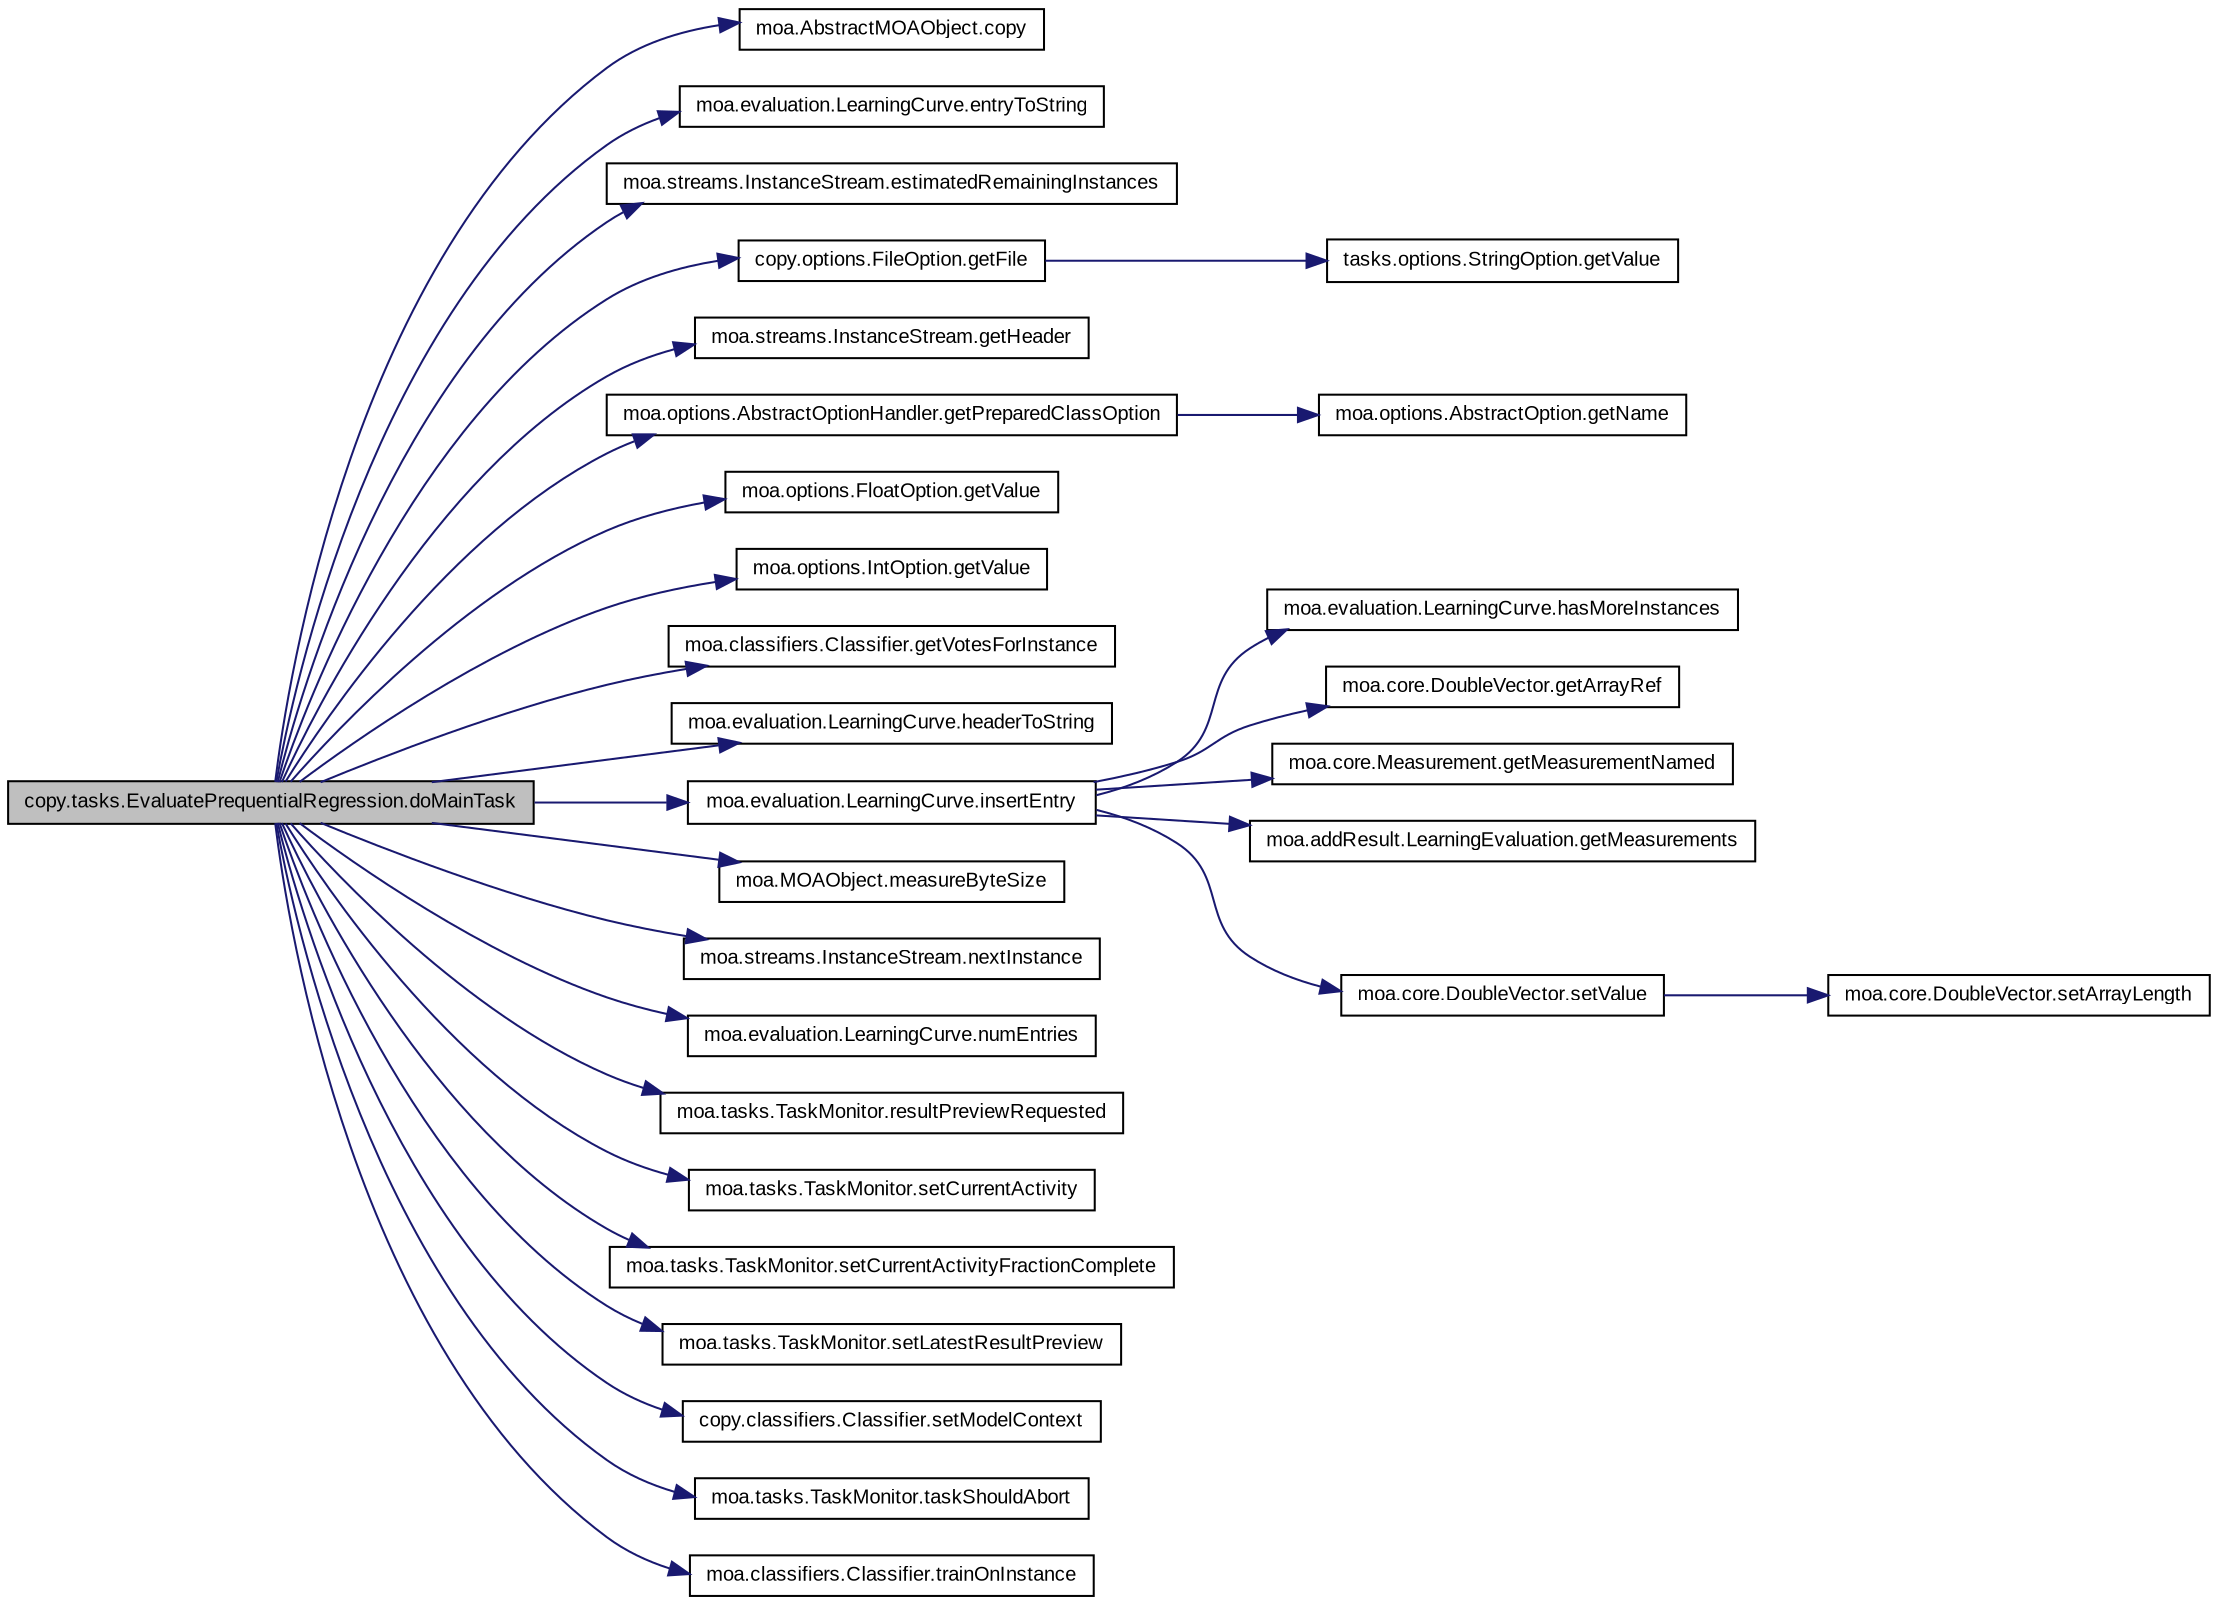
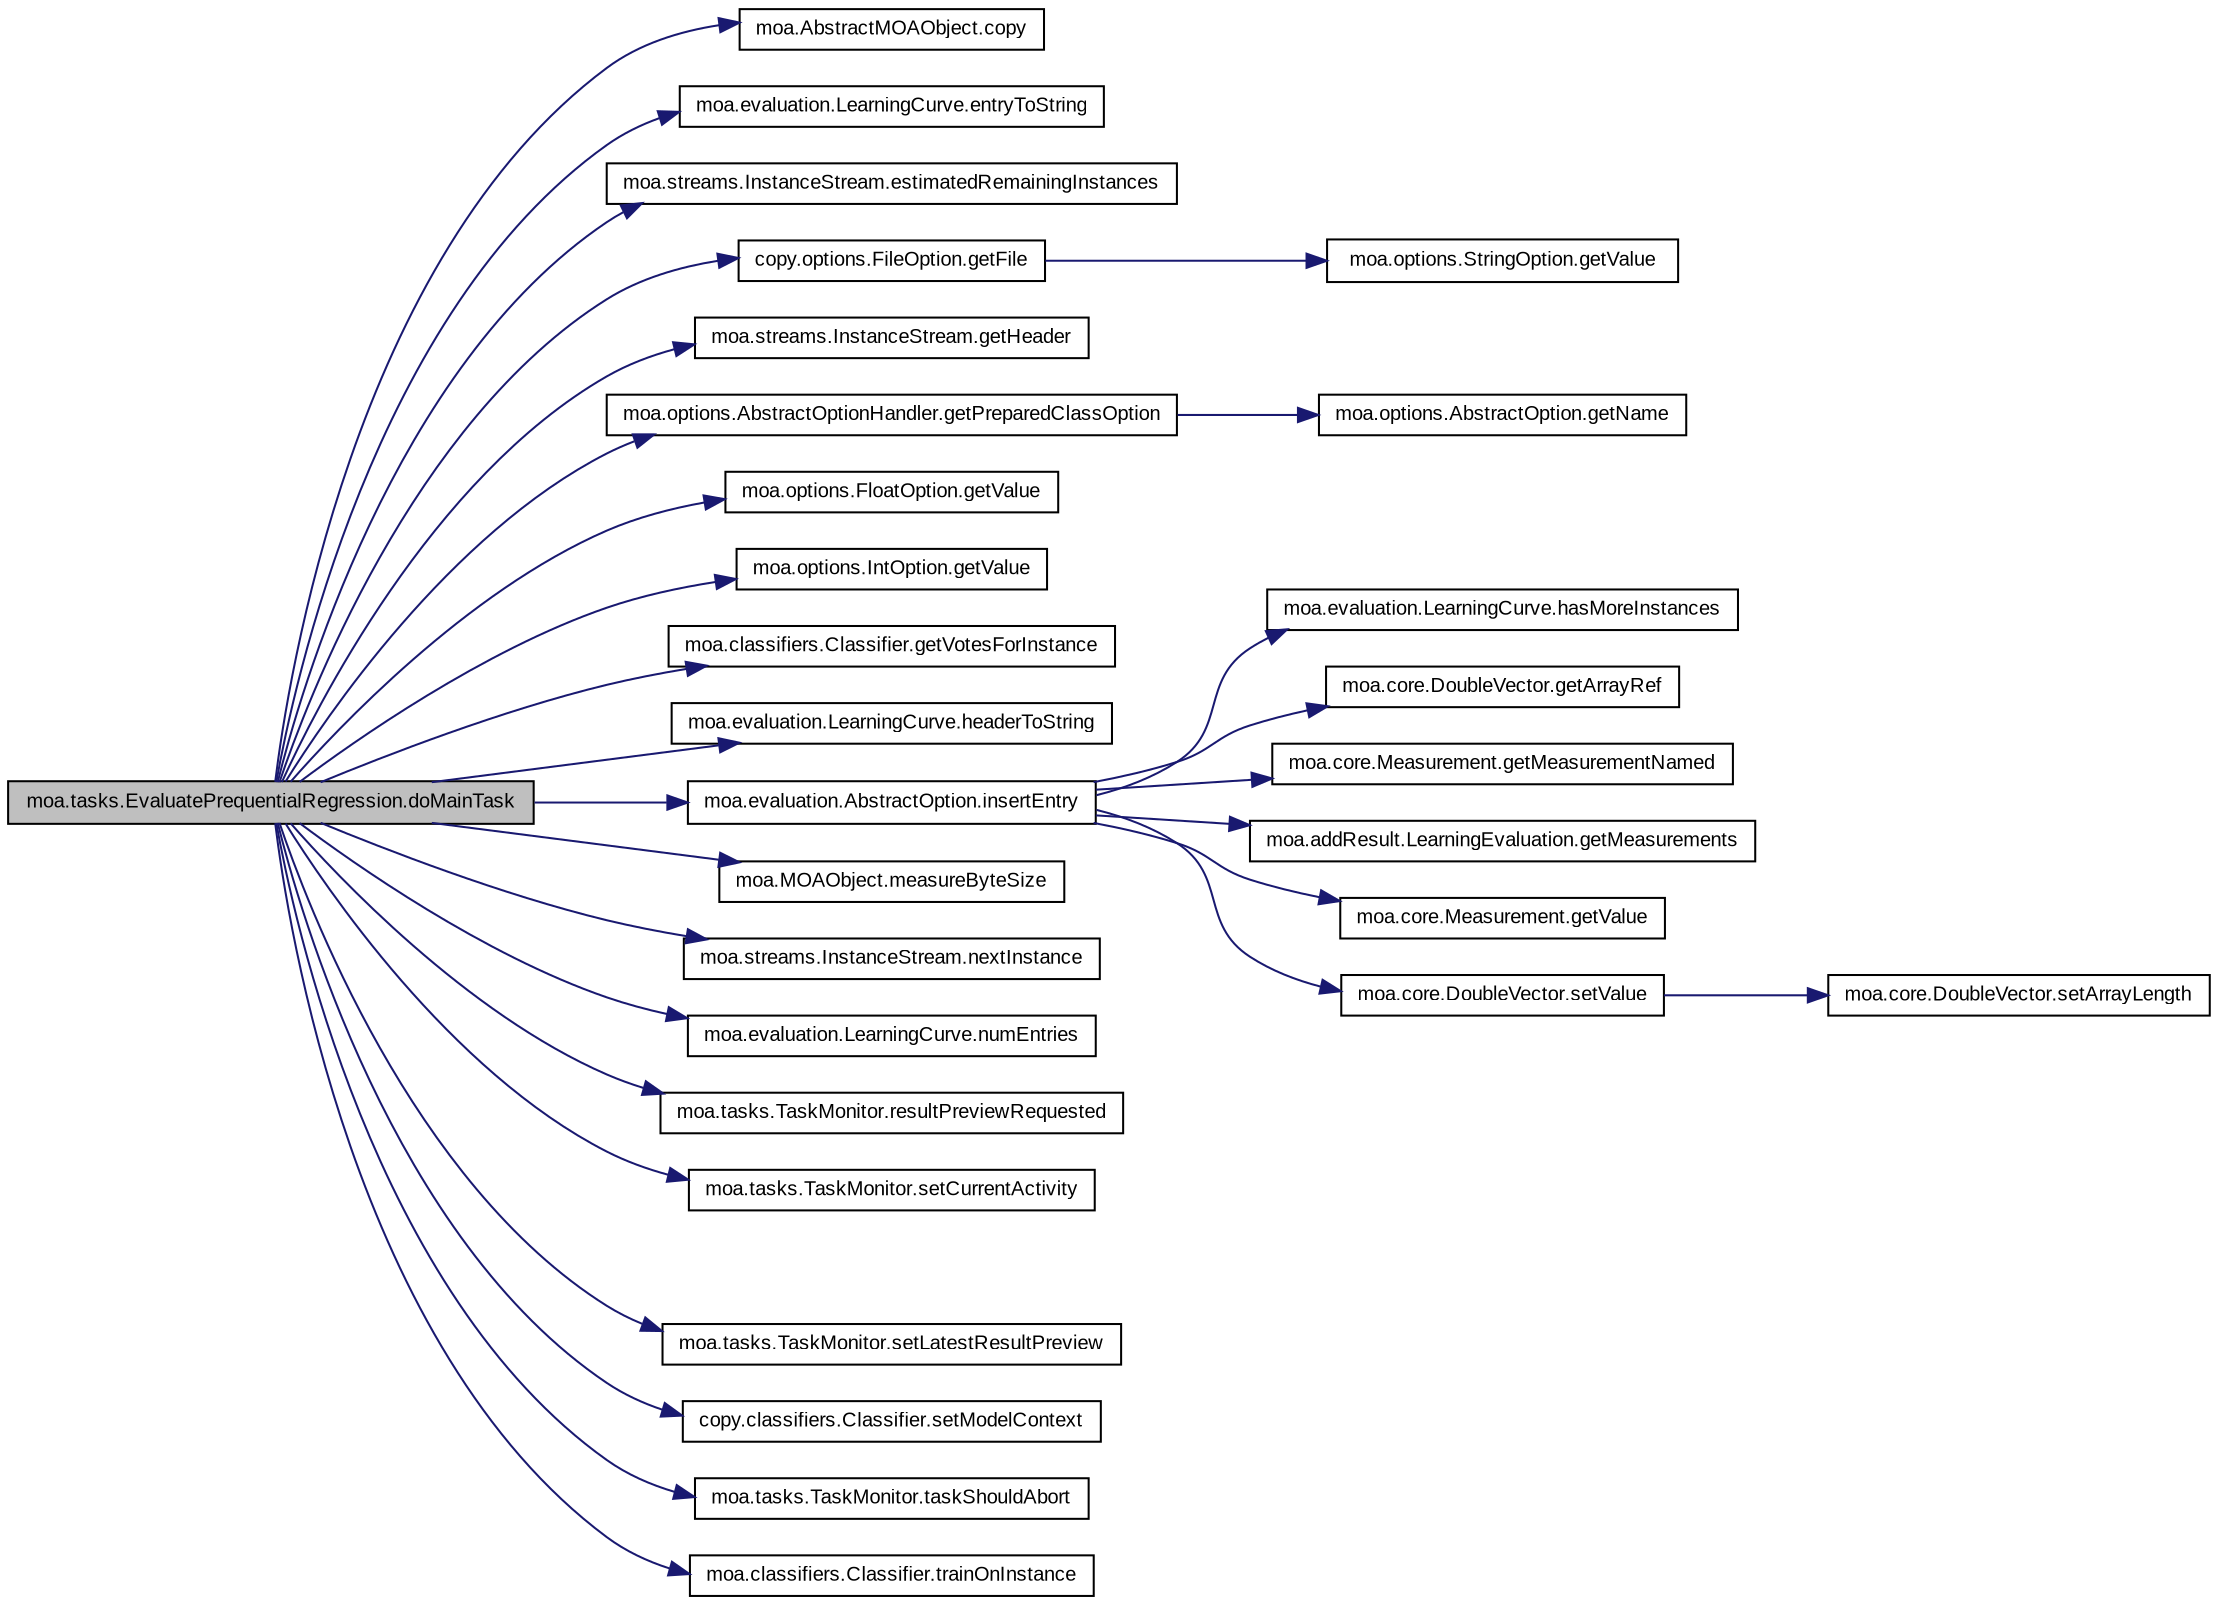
  digraph {
    fontname="Liberation Sans"
    rankdir=LR
    node [color=black fillcolor=white fontname="Liberation Sans" fontsize=10 shape=record style=filled]
    edge [color=midnightblue fontname="Liberation Sans" fontsize=10 labelfontname=Helvetica labelfontsize=10 style=solid]
-   n1 [fillcolor=grey75 fontcolor=black height=0.2 label="copy.tasks.EvaluatePrequentialRegression.doMainTask" width=0.4]
+   n1 [fillcolor=grey75 fontcolor=black height=0.2 label="moa.tasks.EvaluatePrequentialRegression.doMainTask" width=0.4]
    n2 [height=0.2 label="moa.AbstractMOAObject.copy" width=0.4]
    n3 [height=0.2 label="moa.evaluation.LearningCurve.entryToString" width=0.4]
    n4 [height=0.2 label="moa.streams.InstanceStream.estimatedRemainingInstances" width=0.4]
    n5 [height=0.2 label="copy.options.FileOption.getFile" width=0.4]
    n6 [height=0.2 label="moa.streams.InstanceStream.getHeader" width=0.4]
    n7 [height=0.2 label="moa.options.AbstractOptionHandler.getPreparedClassOption" width=0.4]
    n8 [height=0.2 label="moa.options.FloatOption.getValue" width=0.4]
    n9 [height=0.2 label="moa.options.IntOption.getValue" width=0.4]
    n10 [height=0.2 label="moa.classifiers.Classifier.getVotesForInstance" width=0.4]
    n11 [height=0.2 label="moa.evaluation.LearningCurve.headerToString" width=0.4]
-   n12 [height=0.2 label="moa.evaluation.LearningCurve.insertEntry" width=0.4]
+   n12 [height=0.2 label="moa.evaluation.AbstractOption.insertEntry" width=0.4]
    n13 [height=0.2 label="moa.MOAObject.measureByteSize" width=0.4]
    n14 [height=0.2 label="moa.streams.InstanceStream.nextInstance" width=0.4]
    n15 [height=0.2 label="moa.evaluation.LearningCurve.numEntries" width=0.4]
    n16 [height=0.2 label="moa.tasks.TaskMonitor.resultPreviewRequested" width=0.4]
    n17 [height=0.2 label="moa.tasks.TaskMonitor.setCurrentActivity" width=0.4]
-   n18 [height=0.2 label="moa.tasks.TaskMonitor.setCurrentActivityFractionComplete" width=0.4]
    n19 [height=0.2 label="moa.tasks.TaskMonitor.setLatestResultPreview" width=0.4]
    n20 [height=0.2 label="copy.classifiers.Classifier.setModelContext" width=0.4]
    n21 [height=0.2 label="moa.tasks.TaskMonitor.taskShouldAbort" width=0.4]
    n22 [height=0.2 label="moa.classifiers.Classifier.trainOnInstance" width=0.4]
-   n23 [height=0.2 label="tasks.options.StringOption.getValue" width=0.4]
+   n23 [height=0.2 label="moa.options.StringOption.getValue" width=0.4]
    n24 [height=0.2 label="moa.options.AbstractOption.getName" width=0.4]
    n25 [height=0.2 label="moa.evaluation.LearningCurve.hasMoreInstances" width=0.4]
    n26 [height=0.2 label="moa.core.DoubleVector.getArrayRef" width=0.4]
    n27 [height=0.2 label="moa.core.Measurement.getMeasurementNamed" width=0.4]
    n28 [height=0.2 label="moa.addResult.LearningEvaluation.getMeasurements" width=0.4]
+   n29 [height=0.2 label="moa.core.Measurement.getValue" width=0.4]
    n30 [height=0.2 label="moa.core.DoubleVector.setValue" width=0.4]
    n31 [height=0.2 label="moa.core.DoubleVector.setArrayLength" width=0.4]
    n1 -> n2
    n1 -> n3
    n1 -> n4
    n1 -> n5
    n1 -> n6
    n1 -> n7
    n1 -> n8
    n1 -> n9
    n1 -> n10
    n1 -> n11
    n1 -> n12
    n1 -> n13
    n1 -> n14
    n1 -> n15
    n1 -> n16
    n1 -> n17
-   n1 -> n18
    n1 -> n19
    n1 -> n20
    n1 -> n21
    n1 -> n22
    n5 -> n23
    n7 -> n24
    n12 -> n25
    n12 -> n26
    n12 -> n27
    n12 -> n28
+   n12 -> n29
    n12 -> n30
    n30 -> n31
  }
